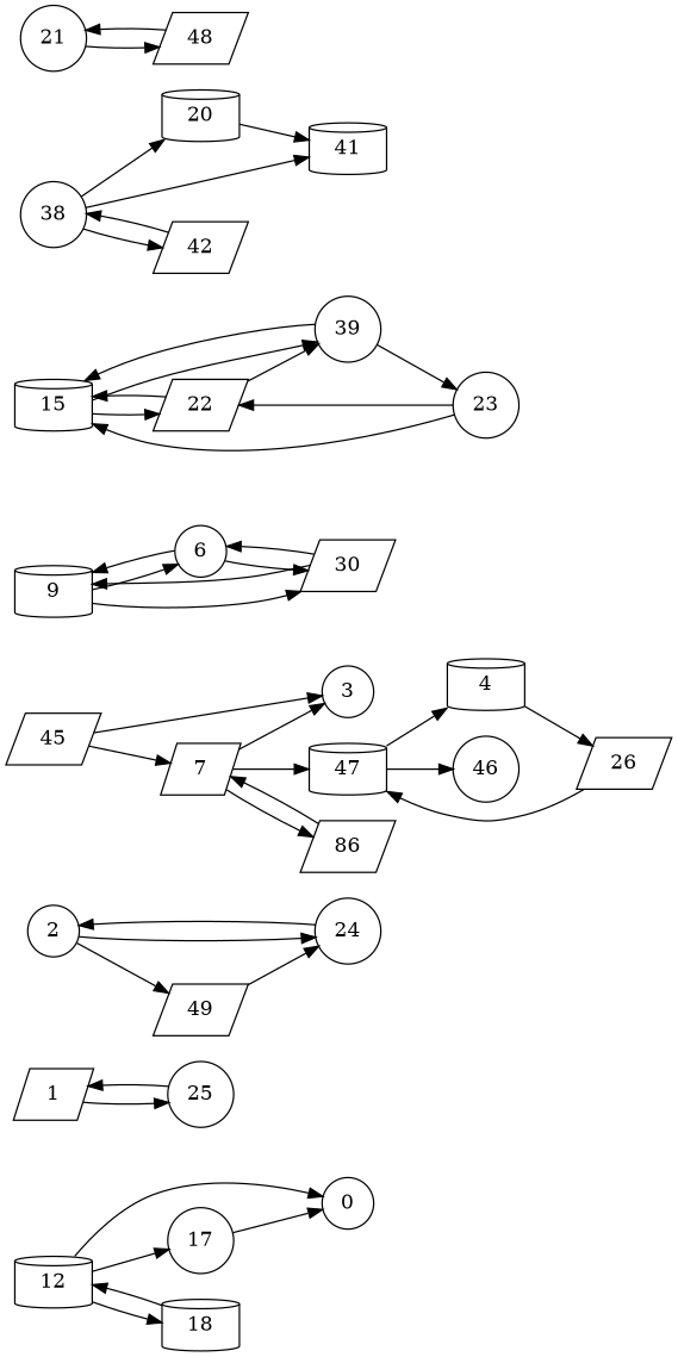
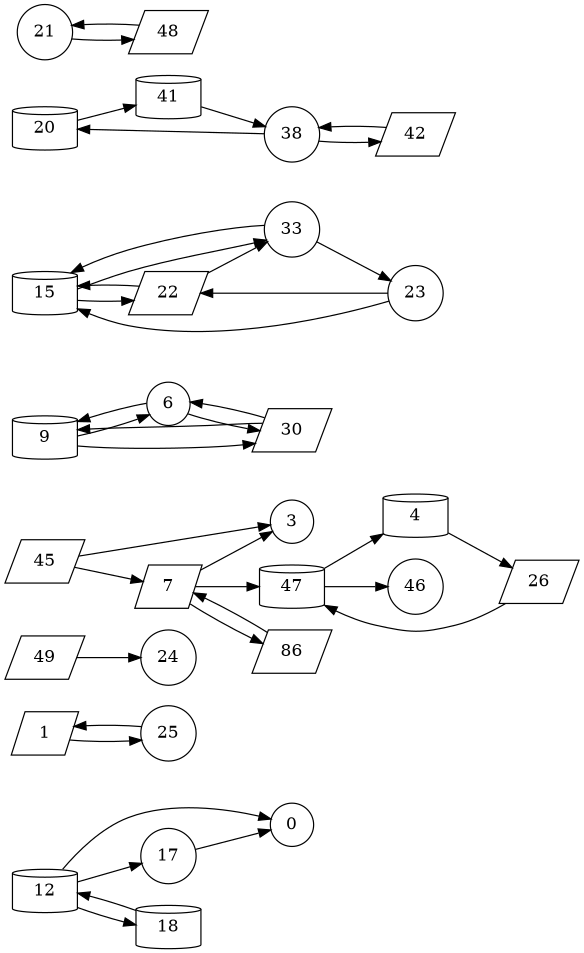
  digraph {
    rankdir=LR
    node [shape=circle]
    12 [shape=cylinder]
    0
    17
    18 [shape=cylinder]
    1 [shape=parallelogram]
    25
-   2
    24
    49 [shape=parallelogram]
    45 [shape=parallelogram]
    3
    7 [shape=parallelogram]
    47 [shape=cylinder]
    n14 [label=86 shape=parallelogram]
    4 [shape=cylinder]
    26 [shape=parallelogram]
    46
    9 [shape=cylinder]
    6
    30 [shape=parallelogram]
    15 [shape=cylinder]
    22 [shape=parallelogram]
-   33 [label=39]
+   33
    23
    20 [shape=cylinder]
    41 [shape=cylinder]
    38
    42 [shape=parallelogram]
    n29 [label=21]
    48 [shape=parallelogram]
    12 -> 0
    12 -> 17
    12 -> 18
    17 -> 0
    18 -> 12
    1 -> 25
    25 -> 1
-   2 -> 24
-   2 -> 49
-   24 -> 2
    49 -> 24
    45 -> 3
    45 -> 7
    7 -> 3
    7 -> 47
    7 -> n14
    47 -> 4
    47 -> 46
    n14 -> 7
    4 -> 26
    26 -> 47
    9 -> 6
    9 -> 30
    6 -> 9
    6 -> 30
    30 -> 9
    30 -> 6
    15 -> 22
    15 -> 33
    22 -> 15
    22 -> 33
    33 -> 15
    33 -> 23
    23 -> 15
    23 -> 22
    20 -> 41
-   38 -> 41
+   41 -> 38
    38 -> 20
    38 -> 42
    42 -> 38
    n29 -> 48
    48 -> n29
  }
